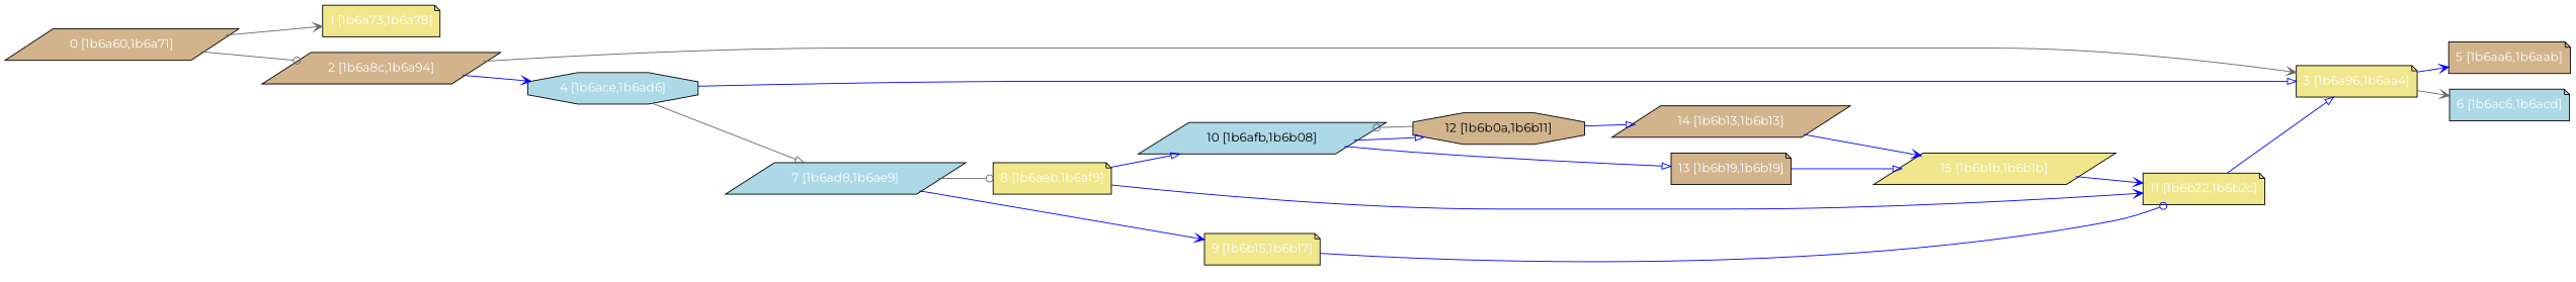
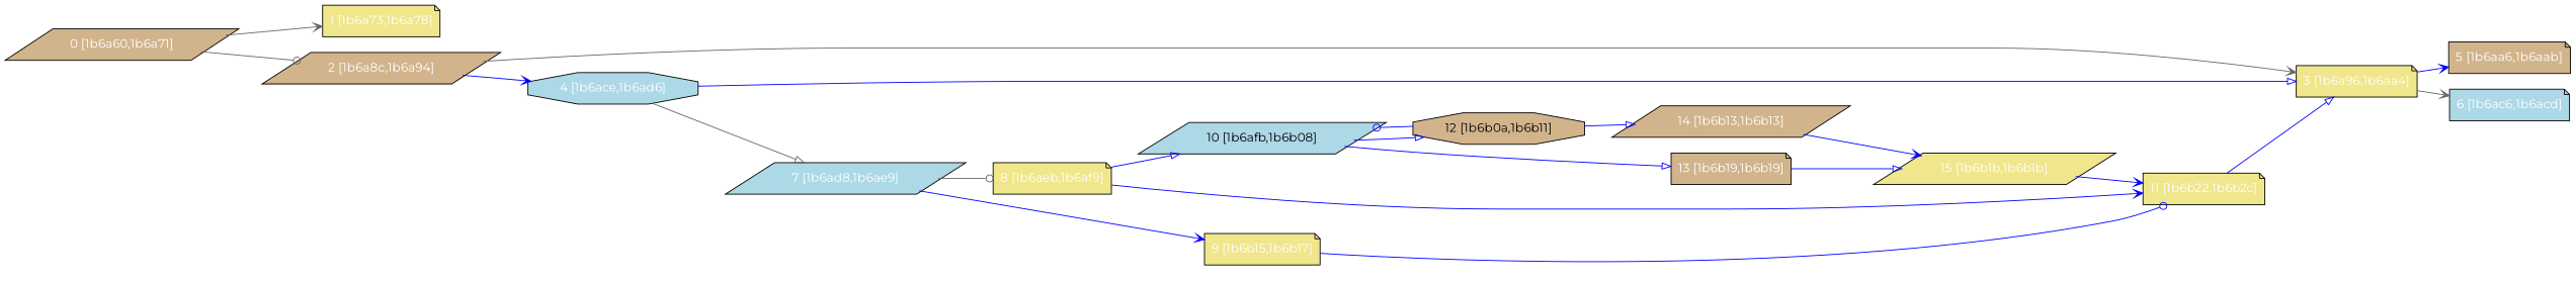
  digraph {
    fontname=Montserrat
    rankdir=LR
    node [fillcolor=tan fontcolor="#ffffff" fontname=Montserrat shape=note style=filled]
    edge [arrowhead=vee color=blue fontname=Montserrat]
    n1 [label="0 [1b6a60,1b6a71]" shape=parallelogram]
    n2 [fillcolor=khaki label="1 [1b6a73,1b6a78]"]
    n3 [label="2 [1b6a8c,1b6a94]" shape=parallelogram]
    n4 [fillcolor=khaki label="3 [1b6a96,1b6aa4]"]
    n5 [fillcolor=lightblue label="4 [1b6ace,1b6ad6]" shape=octagon]
    n6 [label="5 [1b6aa6,1b6aab]"]
    n7 [fillcolor=lightblue label="6 [1b6ac6,1b6acd]"]
    n8 [fillcolor=lightblue label="7 [1b6ad8,1b6ae9]" shape=parallelogram]
    n9 [fillcolor=khaki label="8 [1b6aeb,1b6af9]"]
    n10 [fillcolor=khaki label="9 [1b6b15,1b6b17]"]
    n11 [fillcolor=lightblue fontcolor="#000000" label="10 [1b6afb,1b6b08]" shape=parallelogram]
    n12 [fillcolor=khaki label="11 [1b6b22,1b6b2c]"]
    n13 [fontcolor="#000000" label="12 [1b6b0a,1b6b11]" shape=octagon]
    n14 [label="13 [1b6b19,1b6b19]"]
    n15 [label="14 [1b6b13,1b6b13]" shape=parallelogram]
    n16 [fillcolor=khaki label="15 [1b6b1b,1b6b1b]" shape=parallelogram]
    n1 -> n2 [color=gray40]
    n1 -> n3 [arrowhead=odot color=gray40]
    n3 -> n4 [color=gray40]
    n3 -> n5
    n4 -> n6
    n4 -> n7 [color=gray40]
    n5 -> n4 [arrowhead=onormal]
    n5 -> n8 [arrowhead=onormal color=gray40]
    n8 -> n9 [arrowhead=odot color=gray40]
    n8 -> n10
    n9 -> n11 [arrowhead=onormal]
    n9 -> n12
    n10 -> n12 [arrowhead=odot]
    n11 -> n13 [arrowhead=onormal]
    n11 -> n14 [arrowhead=onormal]
    n12 -> n4 [arrowhead=onormal]
-   n13 -> n11 [arrowhead=odot color=gray40]
+   n13 -> n11 [arrowhead=odot]
    n13 -> n15 [arrowhead=onormal]
    n14 -> n16 [arrowhead=onormal]
    n15 -> n16
    n16 -> n12
  }
